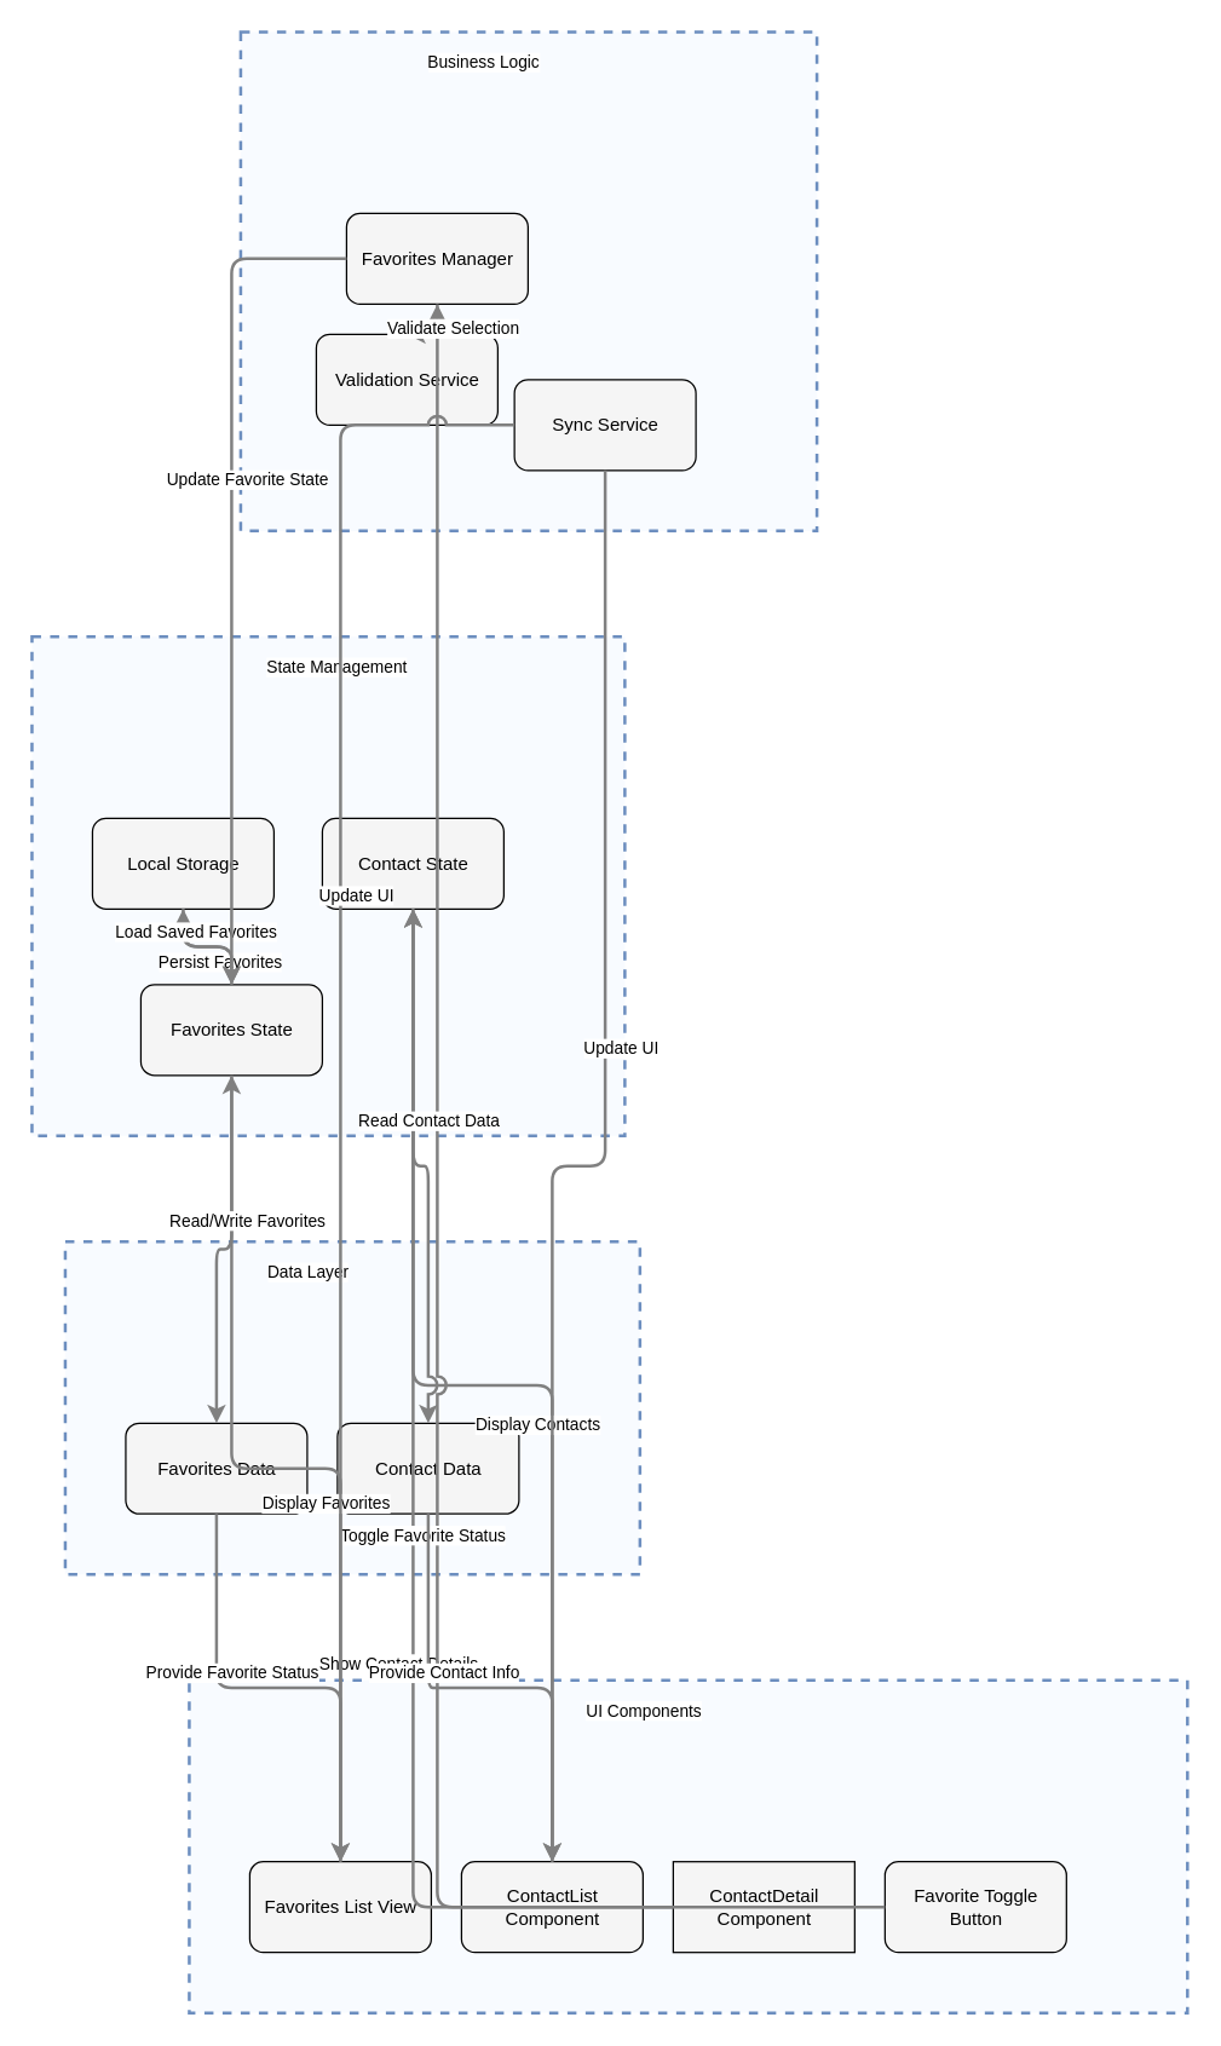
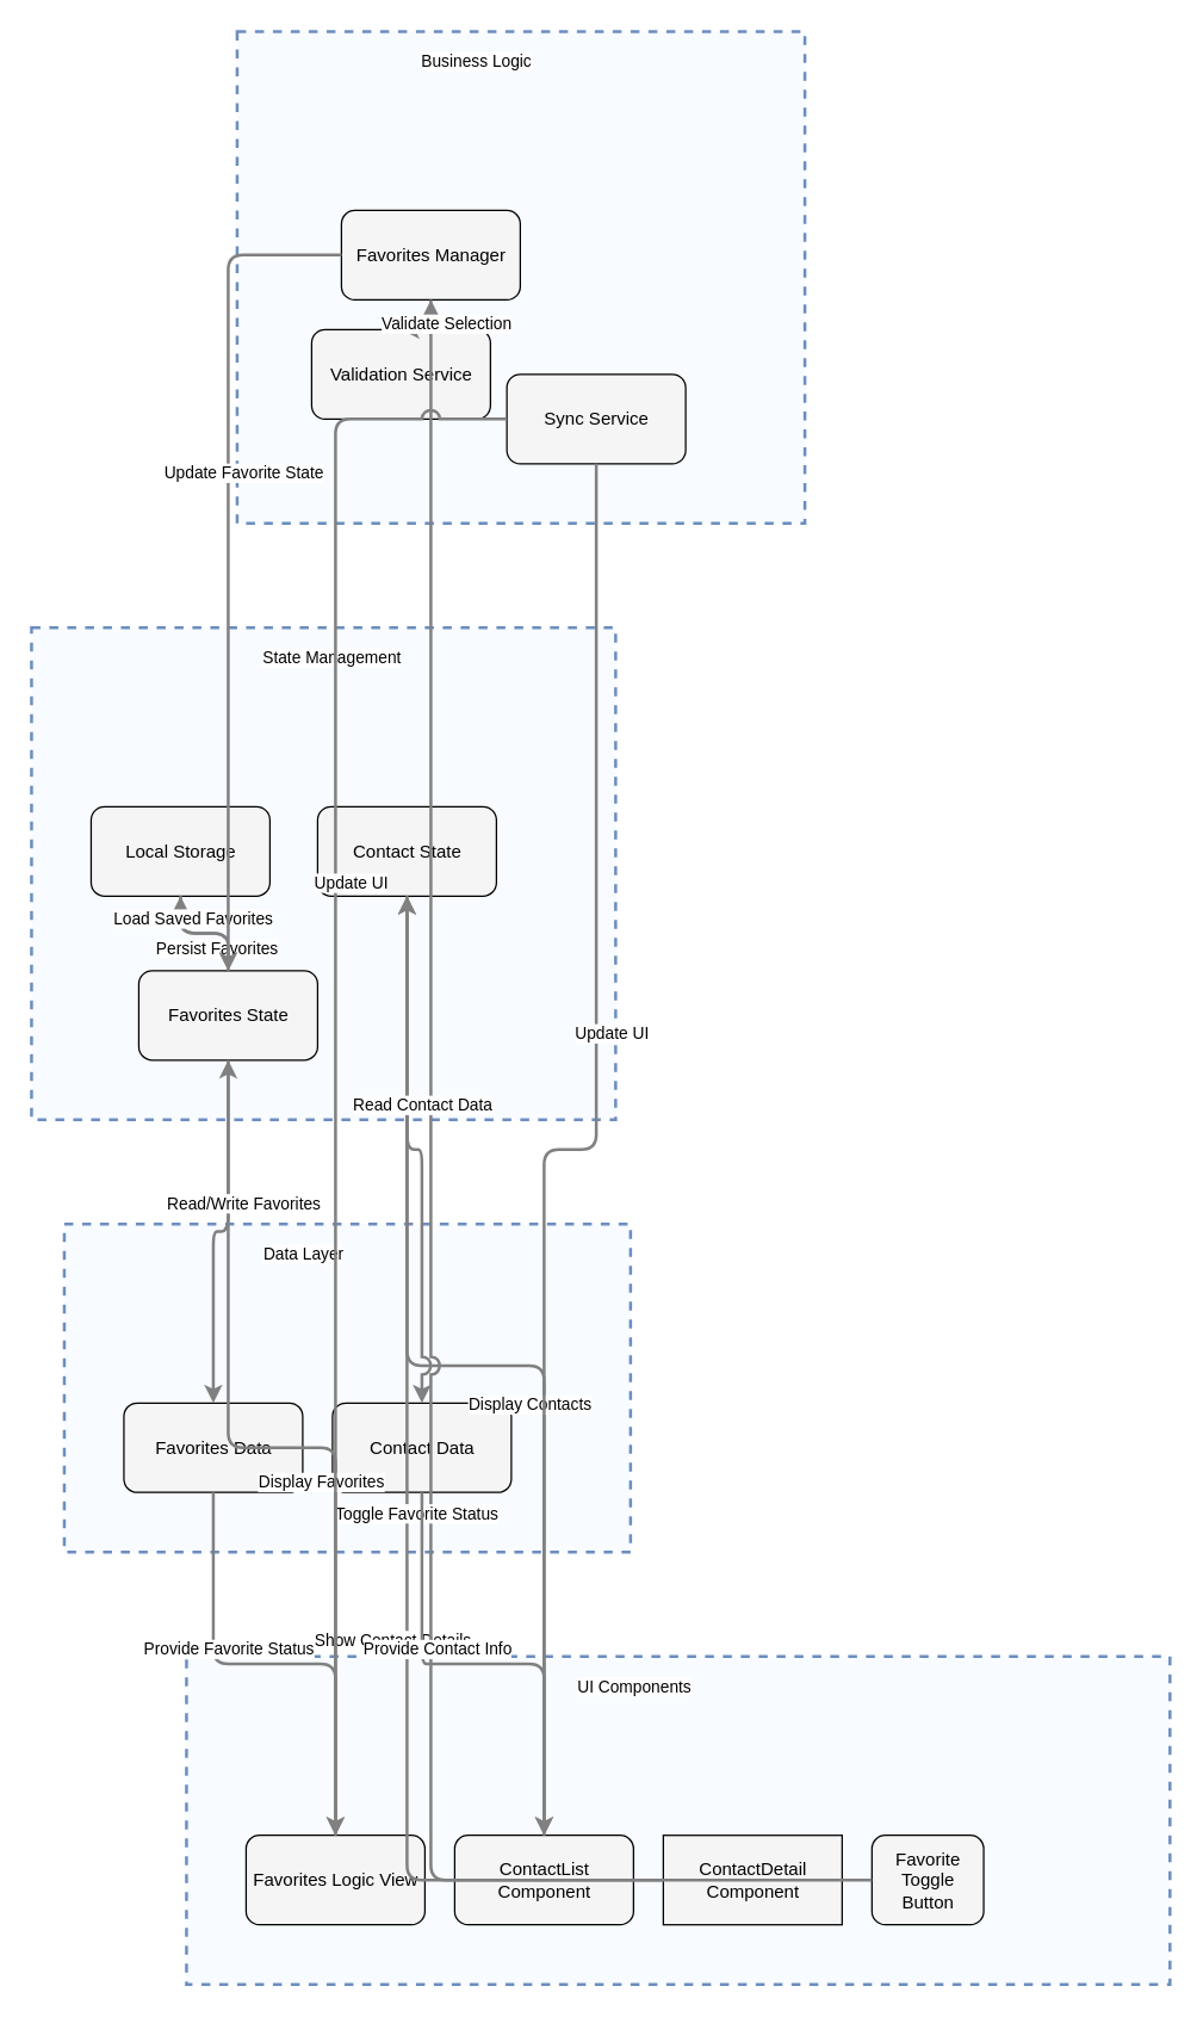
  <mxCell id="0" />
  <mxCell id="1" parent="0" />
  <mxCell id="2" value="" style="html=1;whiteSpace=wrap;container=1;fillColor=#dae8fc;strokeColor=#6c8ebf;dashed=1;fillOpacity=20;strokeWidth=2;containerType=none;recursiveResize=0;movable=1;resizable=1;autosize=0;dropTarget=0" vertex="1" parent="1"><mxGeometry x="158.5" y="20.64" width="381" height="330" as="geometry" /></mxCell>
  <mxCell id="3" value="Business Logic" style="edgeLabel;html=1;align=center;verticalAlign=middle;resizable=0;labelBackgroundColor=white;spacing=5" vertex="1" parent="1"><mxGeometry x="166.5" y="28.64" width="305" height="24" as="geometry" /></mxCell>
  <mxCell id="4" value="" style="html=1;whiteSpace=wrap;container=1;fillColor=#dae8fc;strokeColor=#6c8ebf;dashed=1;fillOpacity=20;strokeWidth=2;containerType=none;recursiveResize=0;movable=1;resizable=1;autosize=0;dropTarget=0" vertex="1" parent="1"><mxGeometry x="42.5" y="820.64" width="380" height="220" as="geometry" /></mxCell>
  <mxCell id="5" value="Data Layer" style="edgeLabel;html=1;align=center;verticalAlign=middle;resizable=0;labelBackgroundColor=white;spacing=5" vertex="1" parent="1"><mxGeometry x="50.5" y="828.64" width="304" height="24" as="geometry" /></mxCell>
  <mxCell id="6" value="" style="html=1;whiteSpace=wrap;container=1;fillColor=#dae8fc;strokeColor=#6c8ebf;dashed=1;fillOpacity=20;strokeWidth=2;containerType=none;recursiveResize=0;movable=1;resizable=1;autosize=0;dropTarget=0" vertex="1" parent="1"><mxGeometry x="20.5" y="420.64" width="392" height="330" as="geometry" /></mxCell>
  <mxCell id="7" value="State Management" style="edgeLabel;html=1;align=center;verticalAlign=middle;resizable=0;labelBackgroundColor=white;spacing=5" vertex="1" parent="1"><mxGeometry x="63.5" y="428.64" width="316" height="24" as="geometry" /></mxCell>
  <mxCell id="8" value="" style="html=1;whiteSpace=wrap;container=1;fillColor=#dae8fc;strokeColor=#6c8ebf;dashed=1;fillOpacity=20;strokeWidth=2;containerType=none;recursiveResize=0;movable=1;resizable=1;autosize=0;dropTarget=0" vertex="1" parent="1"><mxGeometry x="124.5" y="1110.64" width="660" height="220" as="geometry" /></mxCell>
  <mxCell id="9" value="UI Components" style="edgeLabel;html=1;align=center;verticalAlign=middle;resizable=0;labelBackgroundColor=white;spacing=5" vertex="1" parent="1"><mxGeometry x="132.5" y="1118.64" width="584" height="24" as="geometry" /></mxCell>
  <mxCell id="10" value="ContactList Component" style="rounded=1;whiteSpace=wrap;html=1;fillColor=#f5f5f5" vertex="1" parent="8"><mxGeometry x="180" y="120" width="120" height="60" as="geometry" /></mxCell>
  <mxCell id="11" value="ContactDetail Component" style="whiteSpace=wrap;html=1;fillColor=#f5f5f5;rounded=0;" vertex="1" parent="8"><mxGeometry x="320" y="120" width="120" height="60" as="geometry" /></mxCell>
- <mxCell id="12" value="Favorite Toggle Button" style="rounded=1;whiteSpace=wrap;html=1;fillColor=#f5f5f5" vertex="1" parent="8"><mxGeometry x="460" y="120" width="120" height="60" as="geometry" /></mxCell>
- <mxCell id="13" value="Favorites List View" style="rounded=1;whiteSpace=wrap;html=1;fillColor=#f5f5f5" vertex="1" parent="8"><mxGeometry x="40" y="120" width="120" height="60" as="geometry" /></mxCell>
+ <mxCell id="12" value="Favorite Toggle Button" style="rounded=1;whiteSpace=wrap;html=1;fillColor=#f5f5f5" vertex="1" parent="8"><mxGeometry x="460" y="120" width="75" height="60" as="geometry" /></mxCell>
+ <mxCell id="13" value="Favorites Logic View" style="rounded=1;whiteSpace=wrap;html=1;fillColor=#f5f5f5" vertex="1" parent="8"><mxGeometry x="40" y="120" width="120" height="60" as="geometry" /></mxCell>
  <mxCell id="14" value="Contact State" style="rounded=1;whiteSpace=wrap;html=1;fillColor=#f5f5f5" vertex="1" parent="6"><mxGeometry x="192" y="120" width="120" height="60" as="geometry" /></mxCell>
  <mxCell id="15" value="Favorites State" style="rounded=1;whiteSpace=wrap;html=1;fillColor=#f5f5f5" vertex="1" parent="6"><mxGeometry x="72" y="230" width="120" height="60" as="geometry" /></mxCell>
  <mxCell id="16" value="Local Storage" style="rounded=1;whiteSpace=wrap;html=1;fillColor=#f5f5f5" vertex="1" parent="6"><mxGeometry x="40" y="120" width="120" height="60" as="geometry" /></mxCell>
  <mxCell id="17" value="Contact Data" style="rounded=1;whiteSpace=wrap;html=1;fillColor=#f5f5f5" vertex="1" parent="4"><mxGeometry x="180" y="120" width="120" height="60" as="geometry" /></mxCell>
  <mxCell id="18" value="Favorites Data" style="rounded=1;whiteSpace=wrap;html=1;fillColor=#f5f5f5" vertex="1" parent="4"><mxGeometry x="40" y="120" width="120" height="60" as="geometry" /></mxCell>
  <mxCell id="19" value="Favorites Manager" style="rounded=1;whiteSpace=wrap;html=1;fillColor=#f5f5f5" vertex="1" parent="2"><mxGeometry x="70" y="120" width="120" height="60" as="geometry" /></mxCell>
  <mxCell id="20" value="Validation Service" style="rounded=1;whiteSpace=wrap;html=1;fillColor=#f5f5f5" vertex="1" parent="2"><mxGeometry x="50" y="200" width="120" height="60" as="geometry" /></mxCell>
  <mxCell id="21" value="Sync Service" style="rounded=1;whiteSpace=wrap;html=1;fillColor=#f5f5f5" vertex="1" parent="2"><mxGeometry x="181" y="230" width="120" height="60" as="geometry" /></mxCell>
  <mxCell id="22" style="edgeStyle=orthogonalEdgeStyle;rounded=1;orthogonalLoop=1;jettySize=auto;html=1;strokeColor=#808080;strokeWidth=2;jumpStyle=arc;jumpSize=10;spacing=15;labelBackgroundColor=white;labelBorderColor=none" edge="1" parent="1" source="10" target="14"><mxGeometry relative="1" as="geometry" /></mxCell>
  <mxCell id="23" value="Display Contacts" style="edgeLabel;html=1;align=center;verticalAlign=middle;resizable=0;points=[];" vertex="1" connectable="0" parent="22"><mxGeometry x="-0.2" y="10" relative="1" as="geometry"><mxPoint as="offset" /></mxGeometry></mxCell>
  <mxCell id="24" style="edgeStyle=orthogonalEdgeStyle;rounded=1;orthogonalLoop=1;jettySize=auto;html=1;strokeColor=#808080;strokeWidth=2;jumpStyle=arc;jumpSize=10;spacing=15;labelBackgroundColor=white;labelBorderColor=none" edge="1" parent="1" source="11" target="14"><mxGeometry relative="1" as="geometry" /></mxCell>
  <mxCell id="25" value="Show Contact Details" style="edgeLabel;html=1;align=center;verticalAlign=middle;resizable=0;points=[];" vertex="1" connectable="0" parent="24"><mxGeometry x="-0.2" y="10" relative="1" as="geometry"><mxPoint as="offset" /></mxGeometry></mxCell>
  <mxCell id="26" style="edgeStyle=orthogonalEdgeStyle;rounded=1;orthogonalLoop=1;jettySize=auto;html=1;strokeColor=#808080;strokeWidth=2;jumpStyle=arc;jumpSize=10;spacing=15;labelBackgroundColor=white;labelBorderColor=none" edge="1" parent="1" source="12" target="19"><mxGeometry relative="1" as="geometry" /></mxCell>
  <mxCell id="27" value="Toggle Favorite Status" style="edgeLabel;html=1;align=center;verticalAlign=middle;resizable=0;points=[];" vertex="1" connectable="0" parent="26"><mxGeometry x="-0.2" y="10" relative="1" as="geometry"><mxPoint as="offset" /></mxGeometry></mxCell>
  <mxCell id="28" style="edgeStyle=orthogonalEdgeStyle;rounded=1;orthogonalLoop=1;jettySize=auto;html=1;strokeColor=#808080;strokeWidth=2;jumpStyle=arc;jumpSize=10;spacing=15;labelBackgroundColor=white;labelBorderColor=none" edge="1" parent="1" source="13" target="15"><mxGeometry relative="1" as="geometry" /></mxCell>
  <mxCell id="29" value="Display Favorites" style="edgeLabel;html=1;align=center;verticalAlign=middle;resizable=0;points=[];" vertex="1" connectable="0" parent="28"><mxGeometry x="-0.2" y="10" relative="1" as="geometry"><mxPoint as="offset" /></mxGeometry></mxCell>
  <mxCell id="30" style="edgeStyle=orthogonalEdgeStyle;rounded=1;orthogonalLoop=1;jettySize=auto;html=1;strokeColor=#808080;strokeWidth=2;jumpStyle=arc;jumpSize=10;spacing=15;labelBackgroundColor=white;labelBorderColor=none" edge="1" parent="1" source="14" target="17"><mxGeometry relative="1" as="geometry" /></mxCell>
  <mxCell id="31" value="Read Contact Data" style="edgeLabel;html=1;align=center;verticalAlign=middle;resizable=0;points=[];" vertex="1" connectable="0" parent="30"><mxGeometry x="-0.2" y="10" relative="1" as="geometry"><mxPoint as="offset" /></mxGeometry></mxCell>
  <mxCell id="32" style="edgeStyle=orthogonalEdgeStyle;rounded=1;orthogonalLoop=1;jettySize=auto;html=1;strokeColor=#808080;strokeWidth=2;jumpStyle=arc;jumpSize=10;spacing=15;labelBackgroundColor=white;labelBorderColor=none" edge="1" parent="1" source="15" target="18"><mxGeometry relative="1" as="geometry" /></mxCell>
  <mxCell id="33" value="Read/Write Favorites" style="edgeLabel;html=1;align=center;verticalAlign=middle;resizable=0;points=[];" vertex="1" connectable="0" parent="32"><mxGeometry x="-0.2" y="10" relative="1" as="geometry"><mxPoint as="offset" /></mxGeometry></mxCell>
  <mxCell id="34" style="edgeStyle=orthogonalEdgeStyle;rounded=1;orthogonalLoop=1;jettySize=auto;html=1;strokeColor=#808080;strokeWidth=2;jumpStyle=arc;jumpSize=10;spacing=15;labelBackgroundColor=white;labelBorderColor=none" edge="1" parent="1" source="15" target="16"><mxGeometry relative="1" as="geometry" /></mxCell>
  <mxCell id="35" value="Persist Favorites" style="edgeLabel;html=1;align=center;verticalAlign=middle;resizable=0;points=[];" vertex="1" connectable="0" parent="34"><mxGeometry x="-0.2" y="10" relative="1" as="geometry"><mxPoint as="offset" /></mxGeometry></mxCell>
  <mxCell id="36" style="edgeStyle=orthogonalEdgeStyle;rounded=1;orthogonalLoop=1;jettySize=auto;html=1;strokeColor=#808080;strokeWidth=2;jumpStyle=arc;jumpSize=10;spacing=15;labelBackgroundColor=white;labelBorderColor=none" edge="1" parent="1" source="16" target="15"><mxGeometry relative="1" as="geometry" /></mxCell>
  <mxCell id="37" value="Load Saved Favorites" style="edgeLabel;html=1;align=center;verticalAlign=middle;resizable=0;points=[];" vertex="1" connectable="0" parent="36"><mxGeometry x="-0.2" y="10" relative="1" as="geometry"><mxPoint as="offset" /></mxGeometry></mxCell>
  <mxCell id="38" style="edgeStyle=orthogonalEdgeStyle;rounded=1;orthogonalLoop=1;jettySize=auto;html=1;strokeColor=#808080;strokeWidth=2;jumpStyle=arc;jumpSize=10;spacing=15;labelBackgroundColor=white;labelBorderColor=none" edge="1" parent="1" source="19" target="20"><mxGeometry relative="1" as="geometry" /></mxCell>
  <mxCell id="39" value="Validate Selection" style="edgeLabel;html=1;align=center;verticalAlign=middle;resizable=0;points=[];" vertex="1" connectable="0" parent="38"><mxGeometry x="-0.2" y="10" relative="1" as="geometry"><mxPoint as="offset" /></mxGeometry></mxCell>
  <mxCell id="40" style="edgeStyle=orthogonalEdgeStyle;rounded=1;orthogonalLoop=1;jettySize=auto;html=1;strokeColor=#808080;strokeWidth=2;jumpStyle=arc;jumpSize=10;spacing=15;labelBackgroundColor=white;labelBorderColor=none" edge="1" parent="1" source="19" target="15"><mxGeometry relative="1" as="geometry" /></mxCell>
  <mxCell id="41" value="Update Favorite State" style="edgeLabel;html=1;align=center;verticalAlign=middle;resizable=0;points=[];" vertex="1" connectable="0" parent="40"><mxGeometry x="-0.2" y="10" relative="1" as="geometry"><mxPoint as="offset" /></mxGeometry></mxCell>
  <mxCell id="42" style="edgeStyle=orthogonalEdgeStyle;rounded=1;orthogonalLoop=1;jettySize=auto;html=1;strokeColor=#808080;strokeWidth=2;jumpStyle=arc;jumpSize=10;spacing=15;labelBackgroundColor=white;labelBorderColor=none" edge="1" parent="1" source="21" target="10"><mxGeometry relative="1" as="geometry" /></mxCell>
  <mxCell id="43" value="Update UI" style="edgeLabel;html=1;align=center;verticalAlign=middle;resizable=0;points=[];" vertex="1" connectable="0" parent="42"><mxGeometry x="-0.2" y="10" relative="1" as="geometry"><mxPoint as="offset" /></mxGeometry></mxCell>
  <mxCell id="44" style="edgeStyle=orthogonalEdgeStyle;rounded=1;orthogonalLoop=1;jettySize=auto;html=1;strokeColor=#808080;strokeWidth=2;jumpStyle=arc;jumpSize=10;spacing=15;labelBackgroundColor=white;labelBorderColor=none" edge="1" parent="1" source="21" target="13"><mxGeometry relative="1" as="geometry" /></mxCell>
  <mxCell id="45" value="Update UI" style="edgeLabel;html=1;align=center;verticalAlign=middle;resizable=0;points=[];" vertex="1" connectable="0" parent="44"><mxGeometry x="-0.2" y="10" relative="1" as="geometry"><mxPoint as="offset" /></mxGeometry></mxCell>
  <mxCell id="46" style="edgeStyle=orthogonalEdgeStyle;rounded=1;orthogonalLoop=1;jettySize=auto;html=1;strokeColor=#808080;strokeWidth=2;jumpStyle=arc;jumpSize=10;spacing=15;labelBackgroundColor=white;labelBorderColor=none" edge="1" parent="1" source="17" target="10"><mxGeometry relative="1" as="geometry" /></mxCell>
  <mxCell id="47" value="Provide Contact Info" style="edgeLabel;html=1;align=center;verticalAlign=middle;resizable=0;points=[];" vertex="1" connectable="0" parent="46"><mxGeometry x="-0.2" y="10" relative="1" as="geometry"><mxPoint as="offset" /></mxGeometry></mxCell>
  <mxCell id="48" style="edgeStyle=orthogonalEdgeStyle;rounded=1;orthogonalLoop=1;jettySize=auto;html=1;strokeColor=#808080;strokeWidth=2;jumpStyle=arc;jumpSize=10;spacing=15;labelBackgroundColor=white;labelBorderColor=none" edge="1" parent="1" source="18" target="13"><mxGeometry relative="1" as="geometry" /></mxCell>
  <mxCell id="49" value="Provide Favorite Status" style="edgeLabel;html=1;align=center;verticalAlign=middle;resizable=0;points=[];" vertex="1" connectable="0" parent="48"><mxGeometry x="-0.2" y="10" relative="1" as="geometry"><mxPoint as="offset" /></mxGeometry></mxCell>
